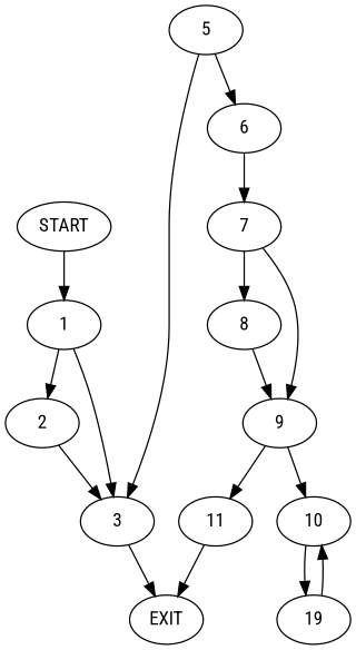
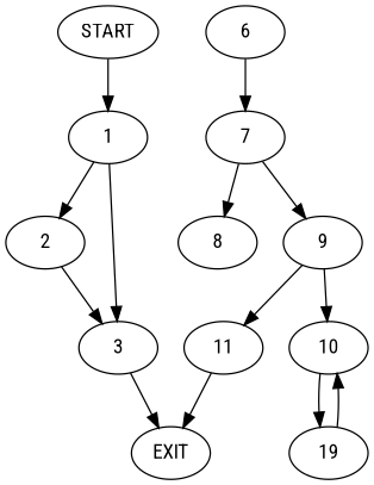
  digraph {
    fontname="Roboto Condensed"
    node [fontname="Roboto Condensed"]
    edge [fontname="Roboto Condensed"]
    n1 [label=START]
    1
    2
    3
    n5 [label=EXIT]
-   5
    6
    7
    8
    9
    10
    11
    n13 [label=19]
    n1 -> 1
    1 -> 2
    1 -> 3
    2 -> 3
    3 -> n5
-   5 -> 3
-   5 -> 6
    6 -> 7
    7 -> 8
    7 -> 9
-   8 -> 9
    9 -> 10
    9 -> 11
    10 -> n13
    11 -> n5
    n13 -> 10
  }
